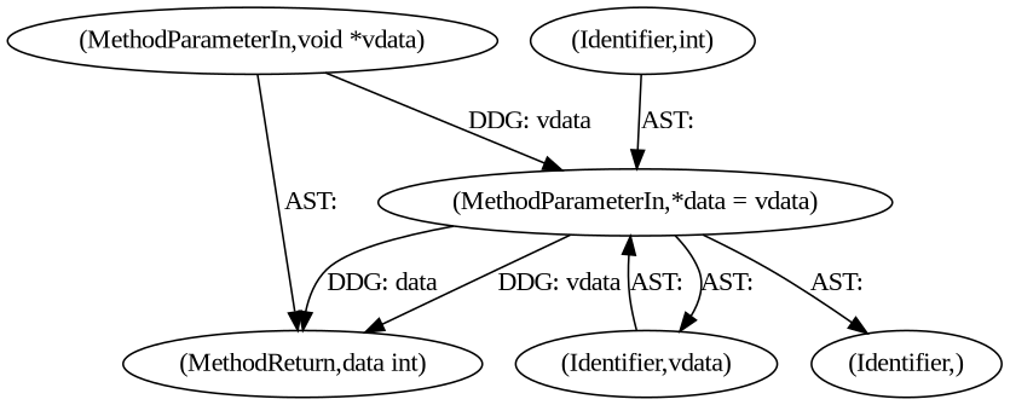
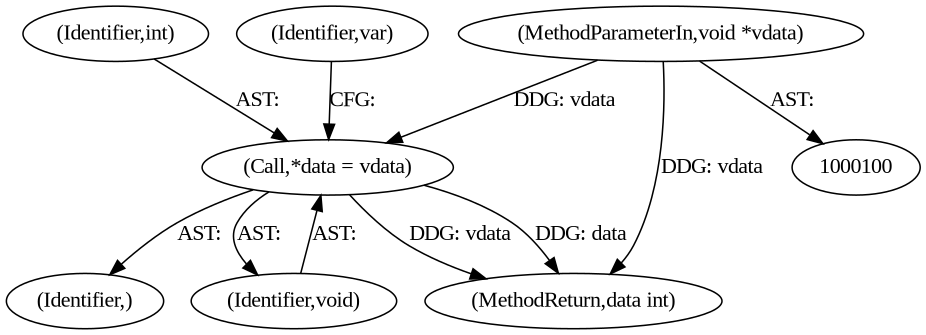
  digraph {
    fontname="Liberation Serif"
    node [fontname="Liberation Serif"]
    edge [fontname="Liberation Serif"]
-   n1 [label="(MethodParameterIn,*data = vdata)"]
+   n1 [label="(Call,*data = vdata)"]
    n2 [label="(Identifier,)"]
-   n3 [label="(Identifier,vdata)"]
+   n3 [label="(Identifier,void)"]
    n4 [label="(MethodReturn,data int)"]
    n5 [label="(MethodParameterIn,void *vdata)"]
+   1000100
    n7 [label="(Identifier,int)"]
+   n8 [label="(Identifier,var)"]
    n1 -> n2 [label="AST: "]
    n1 -> n3 [label="AST: "]
    n1 -> n4 [label="DDG: vdata"]
    n1 -> n4 [label="DDG: data"]
    n3 -> n1 [label="AST: "]
    n5 -> n1 [label="DDG: vdata"]
-   n5 -> n4 [label="AST: "]
+   n5 -> n4 [label="DDG: vdata"]
+   n5 -> 1000100 [label="AST: "]
    n7 -> n1 [label="AST: "]
+   n8 -> n1 [label="CFG: "]
  }
